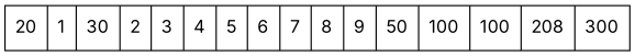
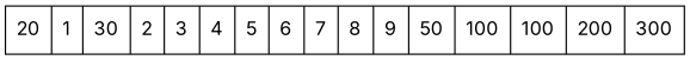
  digraph {
    rankdir=LR
    fontname=Inter
-   n1 [label="{ 20|1|30|2|3|4|5|6|7|8|9|50|100|100|208|300}" shape=record fontname=Inter]
+   n1 [label="{ 20|1|30|2|3|4|5|6|7|8|9|50|100|100|200|300}" shape=record fontname=Inter]
  }
